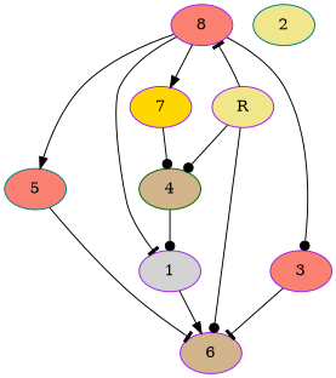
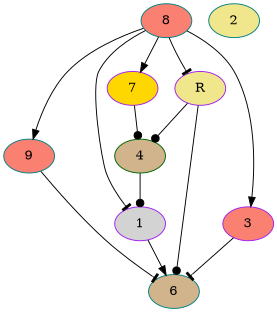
  digraph {
    node [color=purple fillcolor=salmon style=filled]
    edge [arrowhead=dot]
    1 [fillcolor=lightgrey]
-   6 [fillcolor=tan]
-   8
-   5 [color=teal]
+   6 [color=teal fillcolor=tan]
+   8 [color=teal]
+   5 [color=teal label=9]
    3
    7 [fillcolor=gold]
    2 [color=teal fillcolor=khaki]
    4 [color=darkgreen fillcolor=tan]
    R [fillcolor=khaki]
    1 -> 6 [arrowhead=normal]
    8 -> 1 [arrowhead=tee]
    8 -> 5 [arrowhead=normal]
-   8 -> 3
+   8 -> 3 [arrowhead=normal]
    8 -> 7 [arrowhead=normal]
    5 -> 6 [arrowhead=tee]
    3 -> 6 [arrowhead=tee]
    7 -> 4
    4 -> 1
    R -> 6
-   R -> 8 [arrowhead=tee]
+   8 -> R [arrowhead=tee]
    R -> 4
  }
